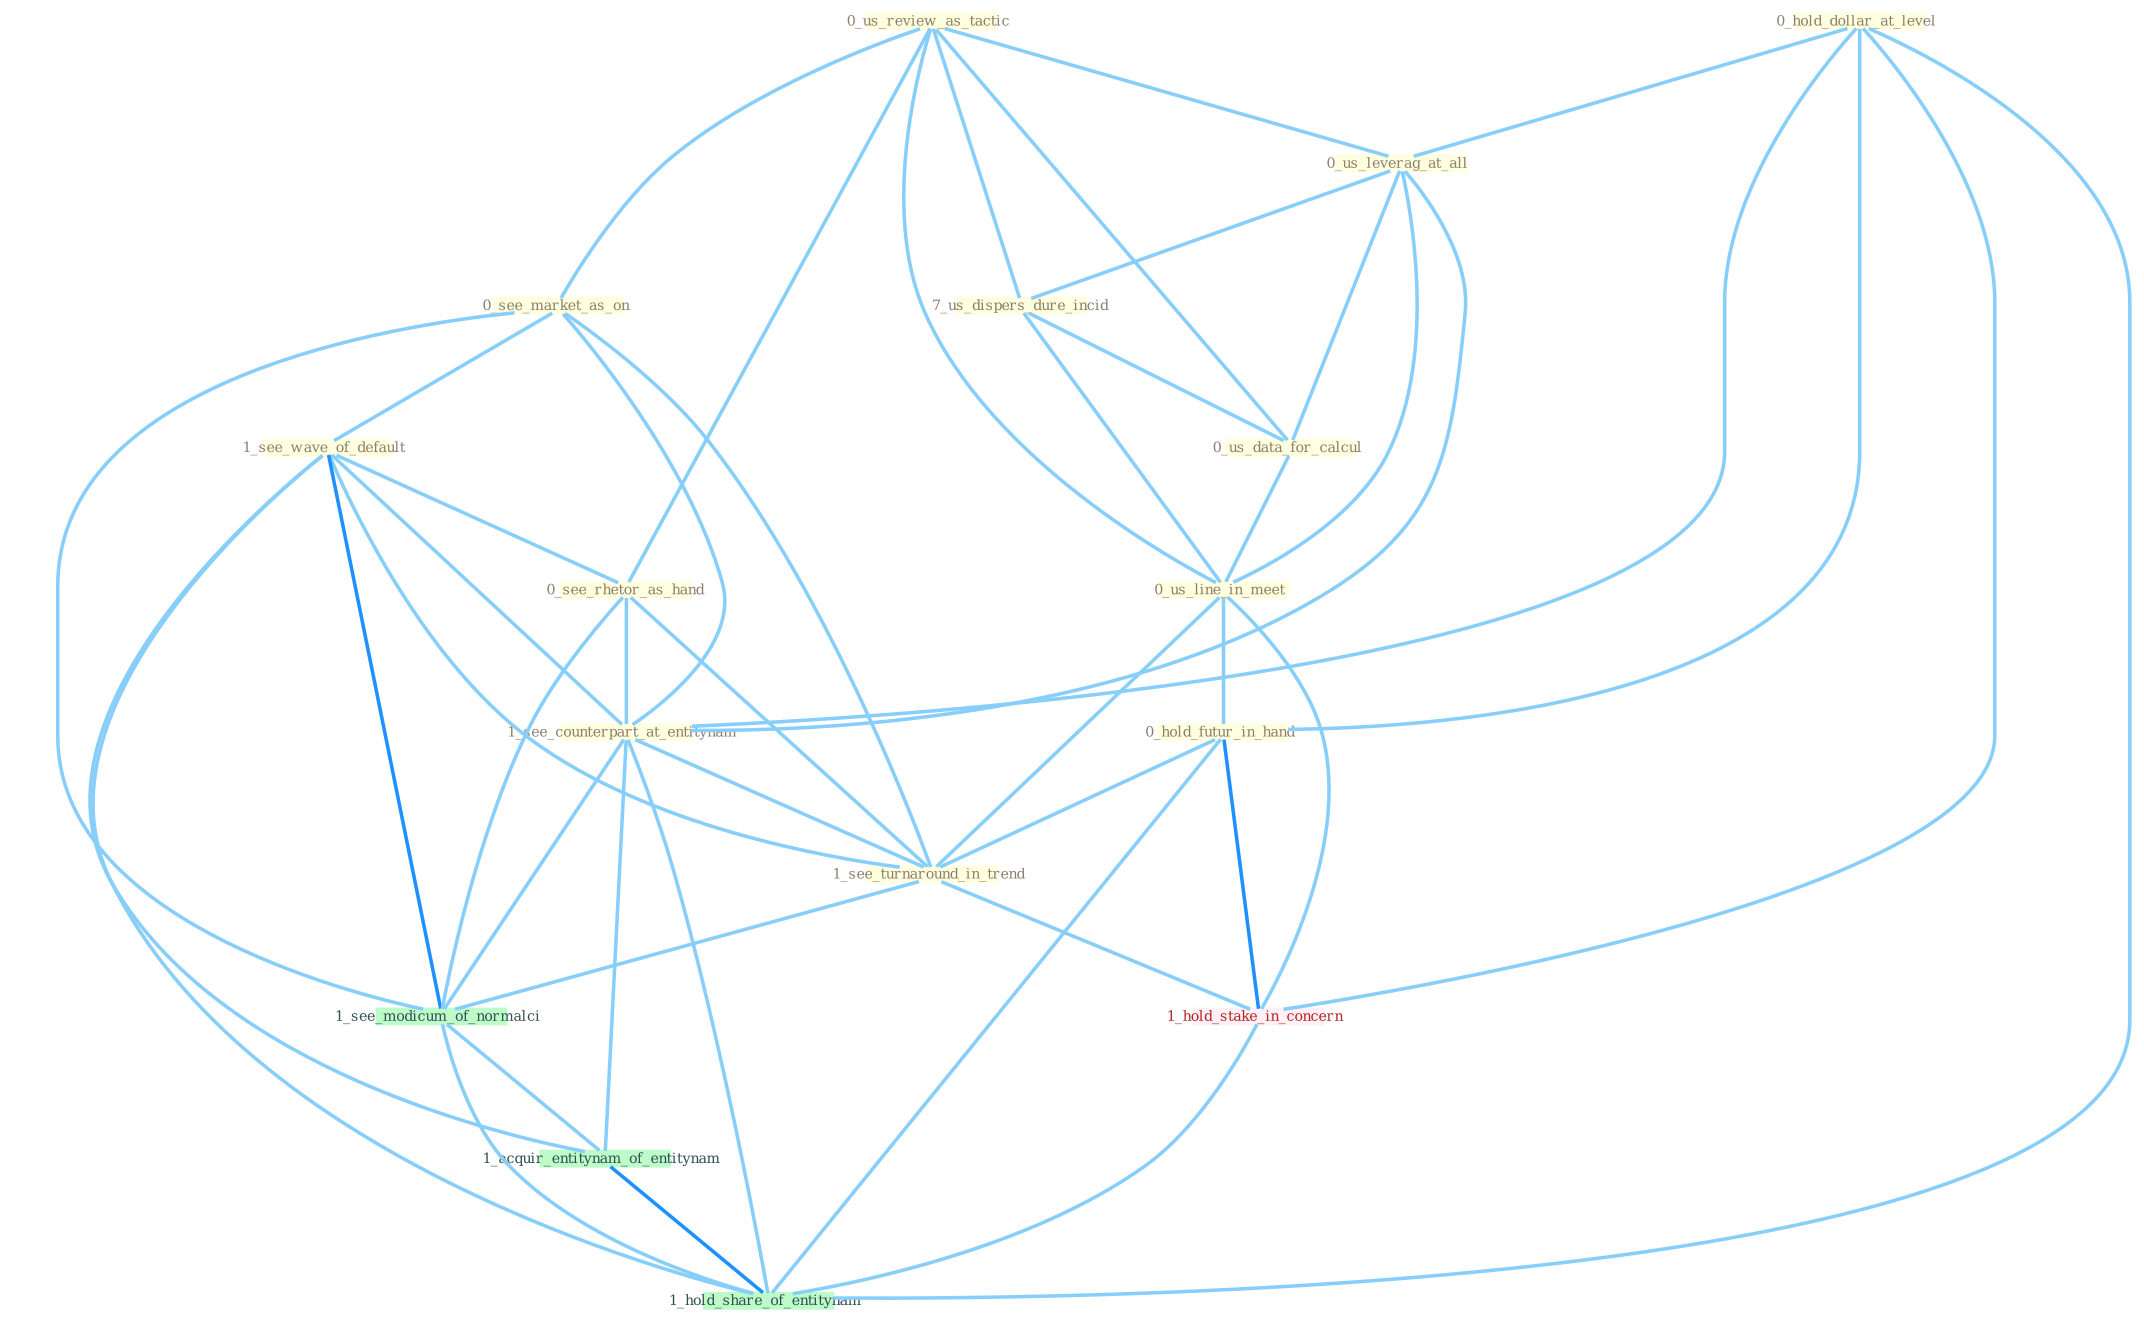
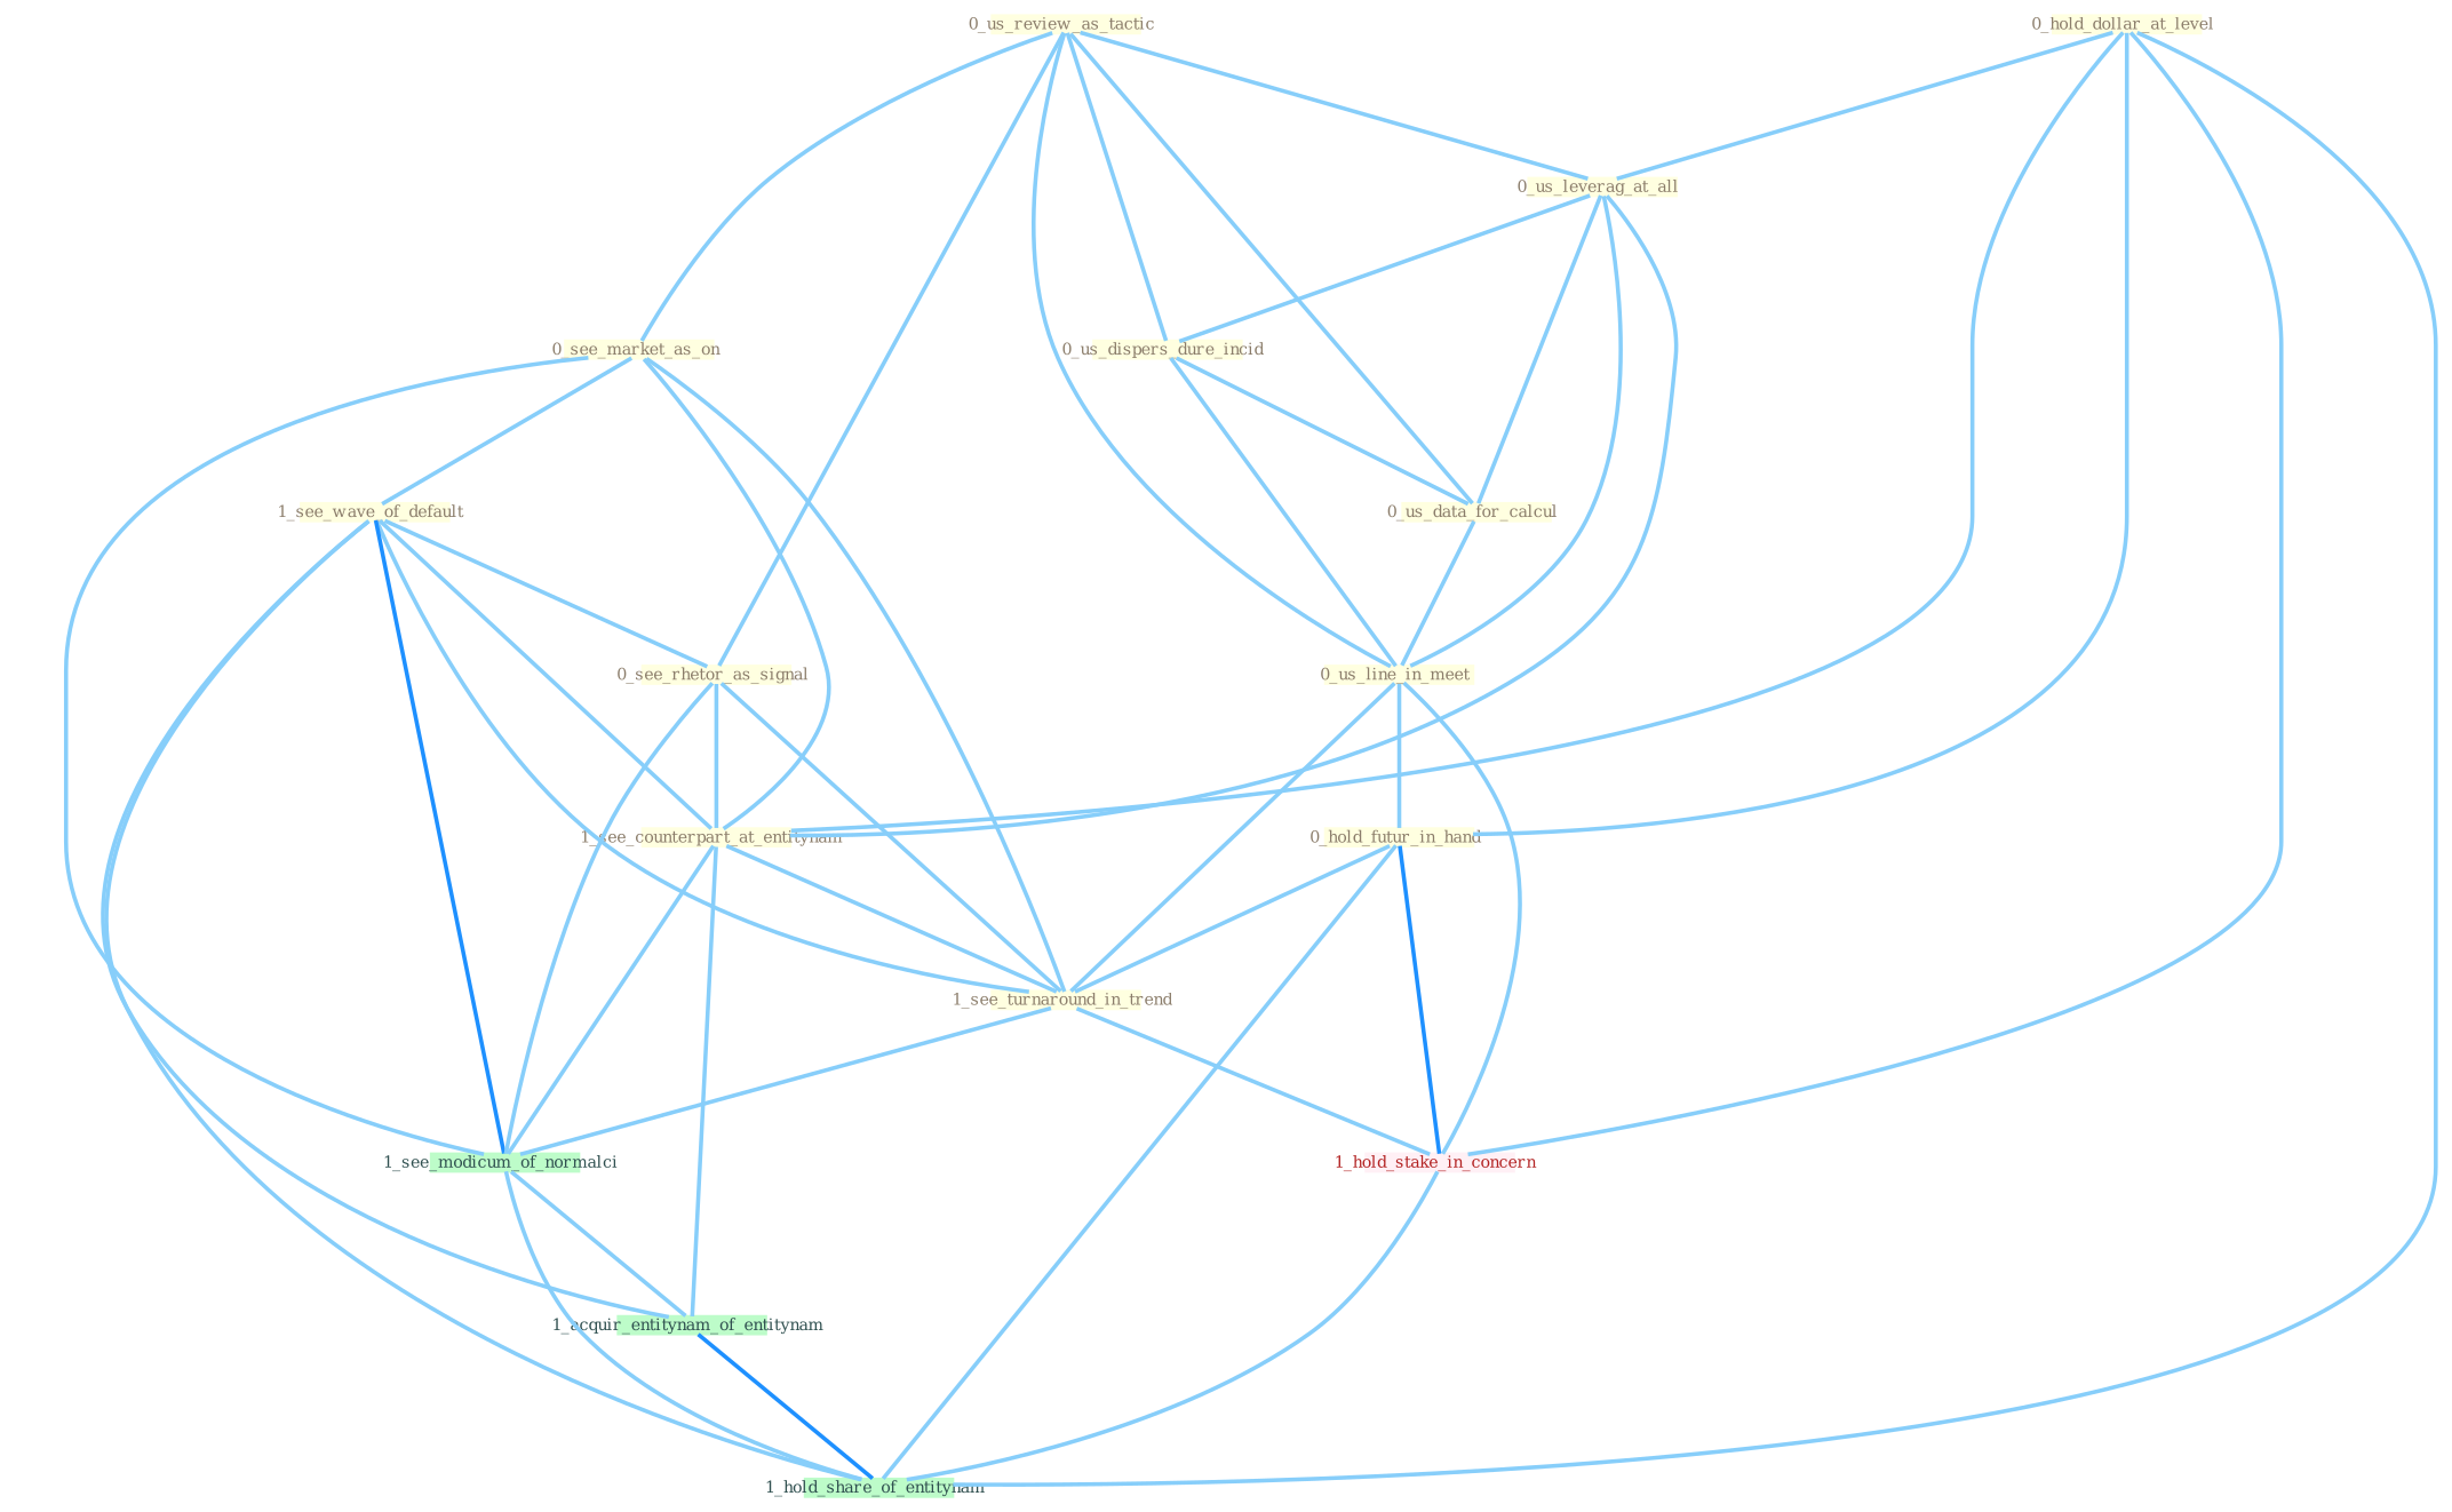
  graph {
    node [color="#ffffe0" fixedsize=true fontcolor="#8b7d6b" fontsize=4 shape=polygon style=filled]
    edge [color="#87cefa" w=1]
    "0_us_review_as_tactic " [height=.06 width=.5]
    "0_hold_dollar_at_level " [height=.06 width=.5]
    "0_us_leverag_at_all " [height=.06 width=.5]
-   "0_us_dispers_dure_incid " [height=.06 width=.5 label="7_us_dispers_dure_incid"]
+   "0_us_dispers_dure_incid " [height=.06 width=.5]
    "0_us_data_for_calcul " [height=.06 width=.5]
    "0_see_market_as_on " [height=.06 width=.5]
    "1_see_wave_of_default " [height=.06 width=.5]
    "0_us_line_in_meet " [height=.06 width=.5]
    "0_hold_futur_in_hand " [height=.06 width=.5]
-   "0_see_rhetor_as_signal " [height=.06 width=.5 label="0_see_rhetor_as_hand"]
+   "0_see_rhetor_as_signal " [height=.06 width=.5]
    "1_see_counterpart_at_entitynam " [height=.06 width=.5]
    "1_see_turnaround_in_trend " [height=.06 width=.5]
    "1_hold_stake_in_concern " [color="#fff0f5" fontcolor="#b22222" height=.06 width=.5]
    "1_hold_share_of_entitynam " [color="#BDFCC9" fontcolor="#2f4f4f" height=.06 width=.5]
    "1_see_modicum_of_normalci " [color="#BDFCC9" fontcolor="#2f4f4f" height=.06 width=.5]
    "1_acquir_entitynam_of_entitynam " [color="#BDFCC9" fontcolor="#2f4f4f" height=.06 width=.5]
    subgraph sub_1 {
      "0_us_review_as_tactic "
      "0_hold_dollar_at_level "
      "0_us_leverag_at_all "
      "0_us_dispers_dure_incid "
      "0_us_data_for_calcul "
      "0_see_market_as_on "
      "1_see_wave_of_default "
      "0_us_line_in_meet "
      "0_hold_futur_in_hand "
      "0_see_rhetor_as_signal "
      "1_see_counterpart_at_entitynam "
      "1_see_turnaround_in_trend "
    }
    subgraph sub_2 {
      "1_hold_stake_in_concern "
    }
    "0_us_review_as_tactic " -- "0_us_leverag_at_all "
    "0_us_review_as_tactic " -- "0_us_dispers_dure_incid "
    "0_us_review_as_tactic " -- "0_us_data_for_calcul "
    "0_us_review_as_tactic " -- "0_see_market_as_on "
    "0_us_review_as_tactic " -- "0_us_line_in_meet "
    "0_us_review_as_tactic " -- "0_see_rhetor_as_signal "
    "0_hold_dollar_at_level " -- "0_us_leverag_at_all "
    "0_hold_dollar_at_level " -- "0_hold_futur_in_hand "
    "0_hold_dollar_at_level " -- "1_see_counterpart_at_entitynam "
    "0_hold_dollar_at_level " -- "1_hold_stake_in_concern "
    "0_hold_dollar_at_level " -- "1_hold_share_of_entitynam "
    "0_us_leverag_at_all " -- "0_us_dispers_dure_incid "
    "0_us_leverag_at_all " -- "0_us_data_for_calcul "
    "0_us_leverag_at_all " -- "0_us_line_in_meet "
    "0_us_leverag_at_all " -- "1_see_counterpart_at_entitynam "
    "0_us_dispers_dure_incid " -- "0_us_data_for_calcul "
    "0_us_dispers_dure_incid " -- "0_us_line_in_meet "
    "0_us_data_for_calcul " -- "0_us_line_in_meet "
    "0_see_market_as_on " -- "1_see_wave_of_default "
    "0_see_market_as_on " -- "1_see_counterpart_at_entitynam "
    "0_see_market_as_on " -- "1_see_turnaround_in_trend "
    "0_see_market_as_on " -- "1_see_modicum_of_normalci "
    "1_see_wave_of_default " -- "0_see_rhetor_as_signal "
    "1_see_wave_of_default " -- "1_see_counterpart_at_entitynam "
    "1_see_wave_of_default " -- "1_see_turnaround_in_trend "
    "1_see_wave_of_default " -- "1_hold_share_of_entitynam "
    "1_see_wave_of_default " -- "1_see_modicum_of_normalci " [color="#1e90ff" w=2]
    "1_see_wave_of_default " -- "1_acquir_entitynam_of_entitynam "
    "0_us_line_in_meet " -- "0_hold_futur_in_hand "
    "0_us_line_in_meet " -- "1_see_turnaround_in_trend "
    "0_us_line_in_meet " -- "1_hold_stake_in_concern "
    "0_hold_futur_in_hand " -- "1_see_turnaround_in_trend "
    "0_hold_futur_in_hand " -- "1_hold_stake_in_concern " [color="#1e90ff" w=2]
    "0_hold_futur_in_hand " -- "1_hold_share_of_entitynam "
    "0_see_rhetor_as_signal " -- "1_see_counterpart_at_entitynam "
    "0_see_rhetor_as_signal " -- "1_see_turnaround_in_trend "
    "0_see_rhetor_as_signal " -- "1_see_modicum_of_normalci "
    "1_see_counterpart_at_entitynam " -- "1_see_turnaround_in_trend "
-   "1_see_counterpart_at_entitynam " -- "1_hold_share_of_entitynam "
    "1_see_counterpart_at_entitynam " -- "1_see_modicum_of_normalci "
    "1_see_counterpart_at_entitynam " -- "1_acquir_entitynam_of_entitynam "
    "1_see_turnaround_in_trend " -- "1_hold_stake_in_concern "
    "1_see_turnaround_in_trend " -- "1_see_modicum_of_normalci "
    "1_hold_stake_in_concern " -- "1_hold_share_of_entitynam "
    "1_see_modicum_of_normalci " -- "1_hold_share_of_entitynam "
    "1_see_modicum_of_normalci " -- "1_acquir_entitynam_of_entitynam "
    "1_acquir_entitynam_of_entitynam " -- "1_hold_share_of_entitynam " [color="#1e90ff" w=2]
  }
